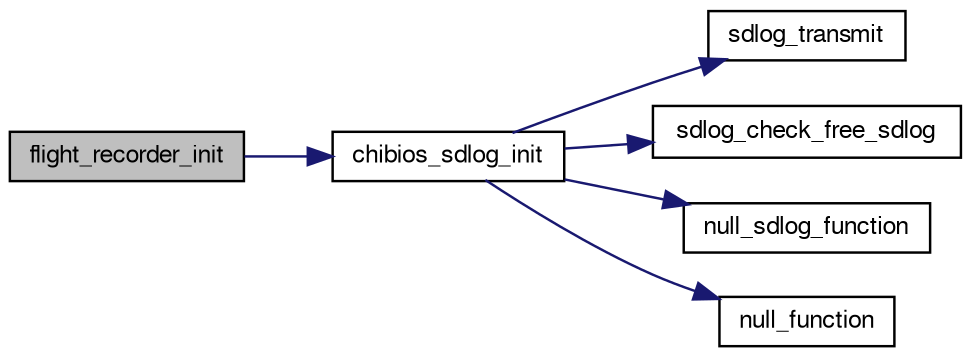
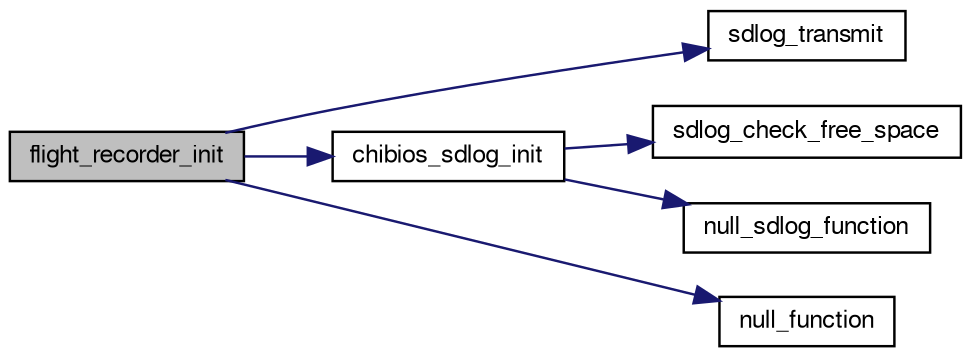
  digraph {
    rankdir=LR
    node [color=black fillcolor=white fontname=FreeSans fontsize=10 shape=record style=filled]
    edge [color=midnightblue fontname=FreeSans fontsize=10 labelfontname=FreeSans labelfontsize=10 style=solid]
    n1 [fillcolor=grey75 fontcolor=black height=0.2 label=flight_recorder_init width=0.4]
    n2 [height=0.2 label=chibios_sdlog_init width=0.4]
-   n3 [height=0.2 label=sdlog_check_free_sdlog width=0.4]
+   n3 [height=0.2 label=sdlog_check_free_space width=0.4]
    n4 [height=0.2 label=sdlog_transmit width=0.4]
    n5 [height=0.2 label=null_function width=0.4]
    n6 [height=0.2 label=null_sdlog_function width=0.4]
    n1 -> n2
    n2 -> n3
-   n2 -> n4
-   n2 -> n5
+   n1 -> n4
+   n1 -> n5
    n2 -> n6
  }
